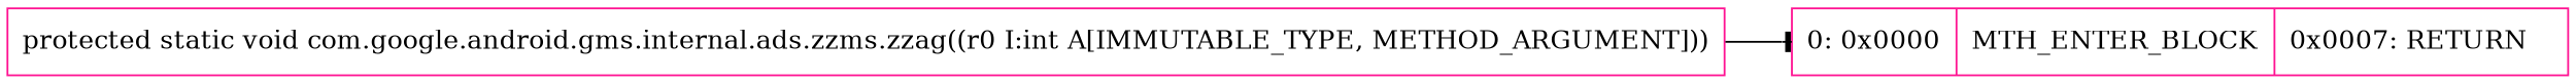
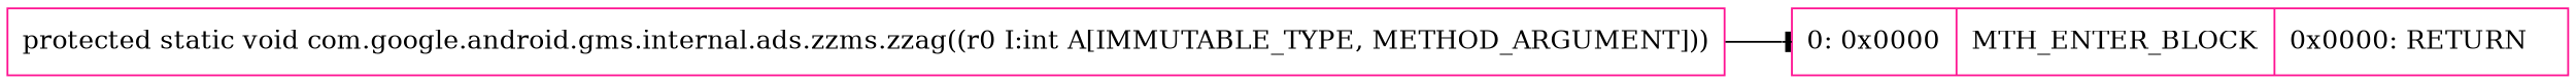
  digraph {
    rankdir=LR
    node [shape=record color=deeppink]
-   n1 [label="{0\:\ 0x0000|MTH_ENTER_BLOCK\l|0x0007: RETURN   \l}"]
+   n1 [label="{0\:\ 0x0000|MTH_ENTER_BLOCK\l|0x0000: RETURN   \l}"]
    n2 [label="{protected static void com.google.android.gms.internal.ads.zzms.zzag((r0 I:int A[IMMUTABLE_TYPE, METHOD_ARGUMENT])) }"]
    n2 -> n1 [style=solid arrowhead=tee]
  }
